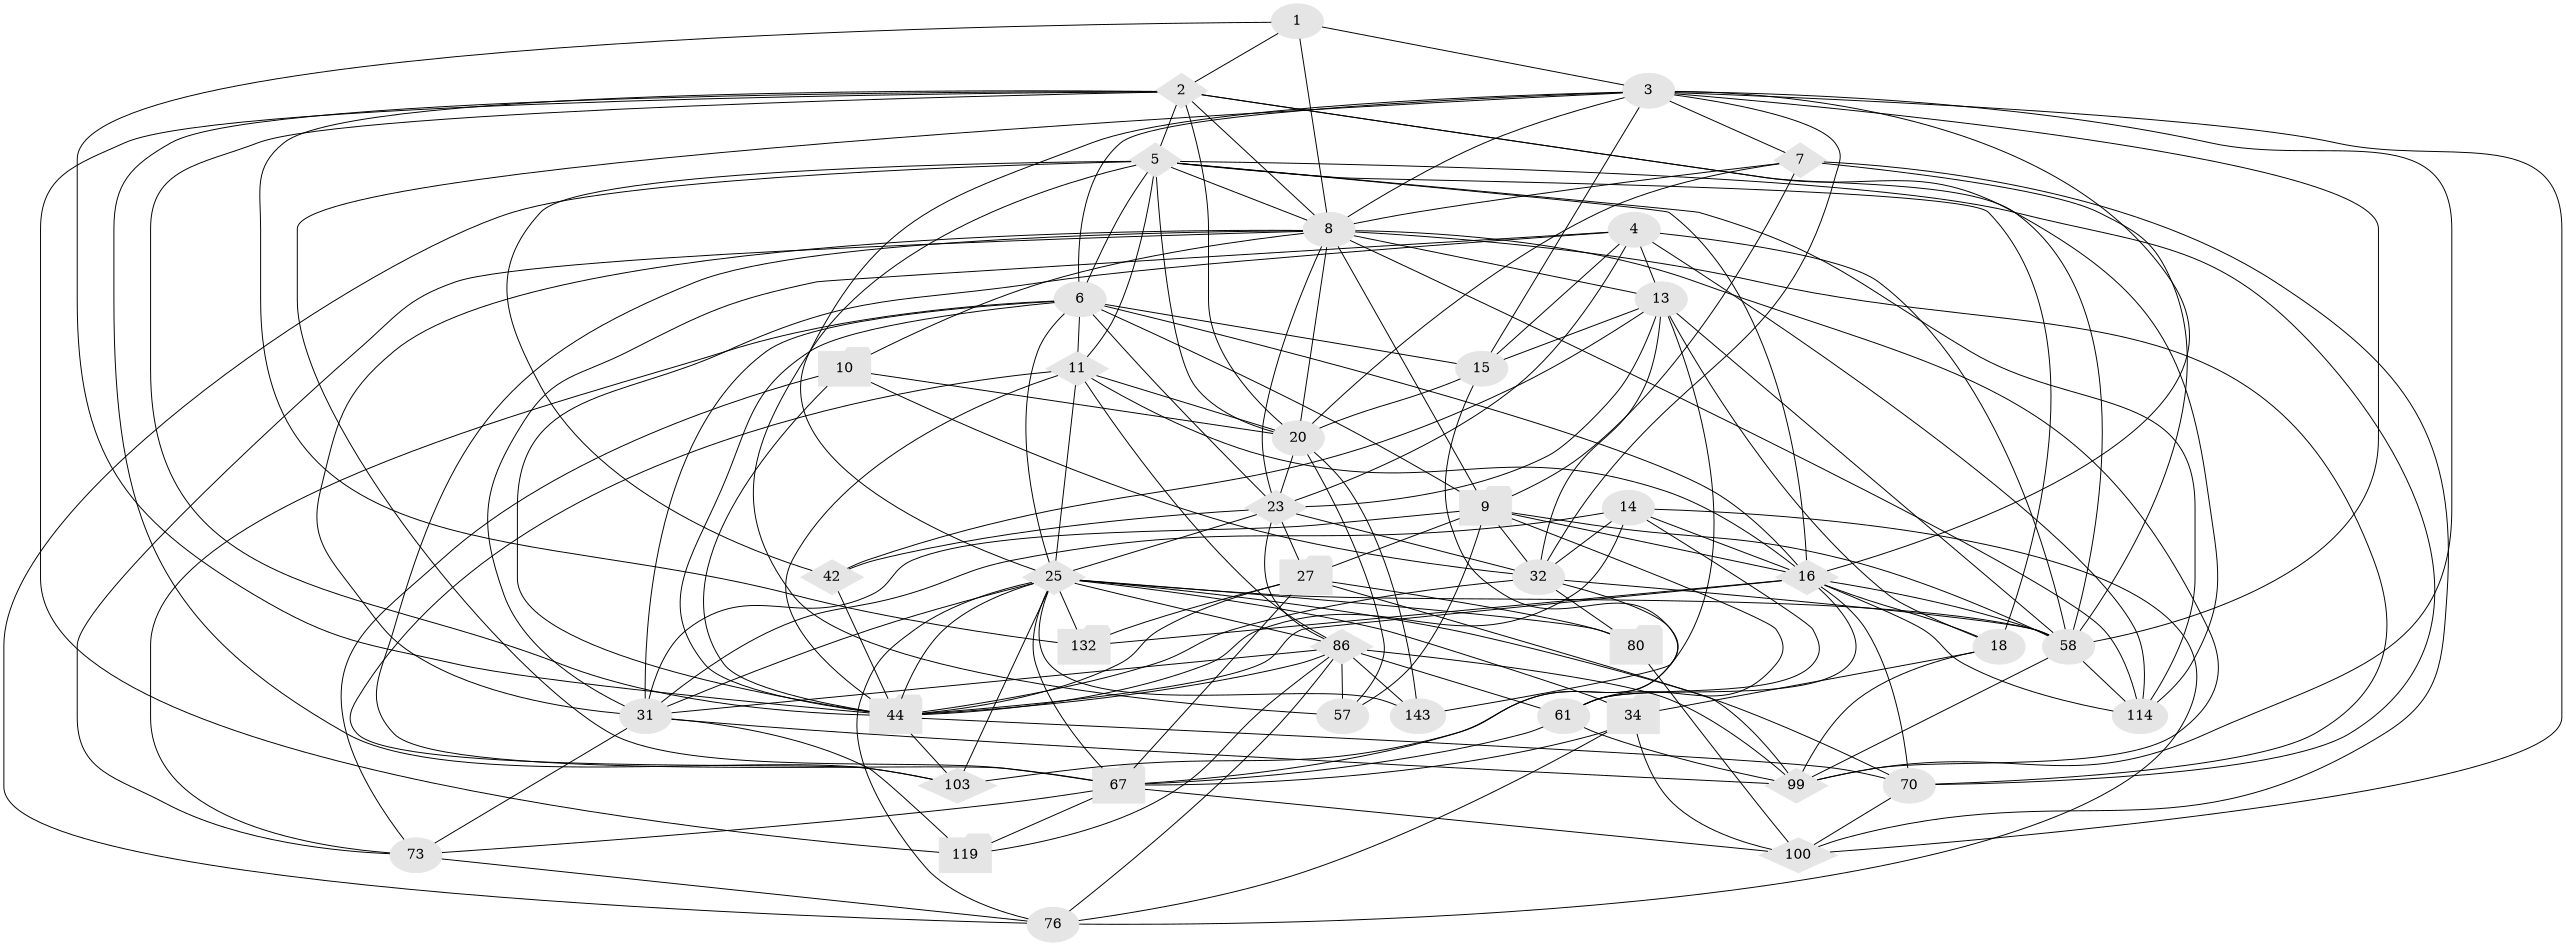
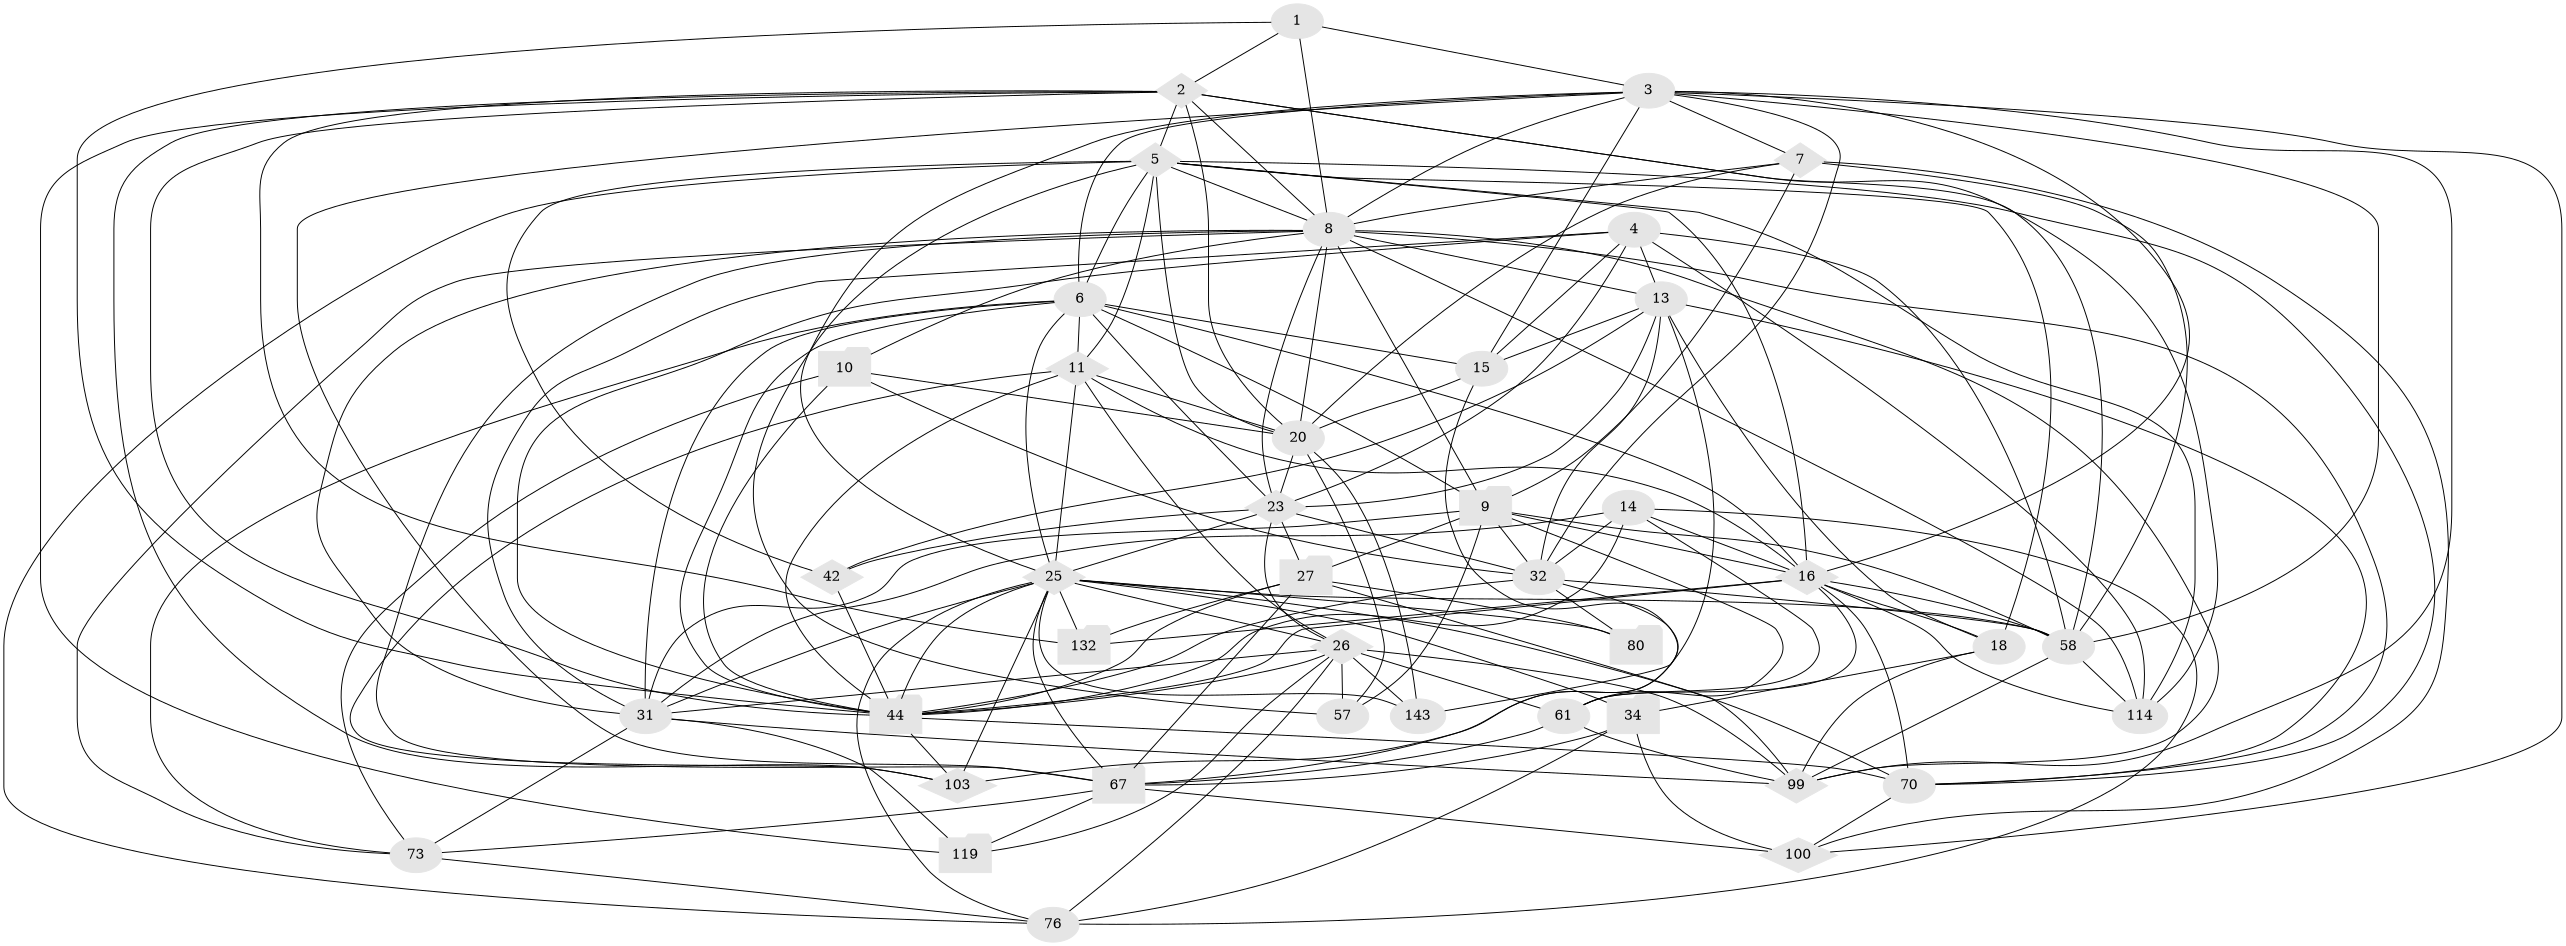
  graph {
    node [color=gray90 shape=ellipse style=filled]
    2 [shape=diamond super="+53"]
    8 [super="+49+127"]
    44 [shape=folder super="+56+47+46"]
    5 [shape=diamond super="+24+72+29"]
    20 [super="+22+129"]
    58 [super="+89+116+74"]
    103 [shape=diamond super="+122"]
    114 [super="+131"]
    119 [shape=folder]
    132 [shape=folder]
    1
    3 [super="+62+30+38+76"]
    6 [super="+60+37+17"]
    7 [shape=diamond super="+111"]
    15 [super="+64"]
    16 [shape=diamond super="+19"]
    25 [shape=diamond super="+45+107"]
    32 [super="+90+95"]
    67 [shape=folder super="+77+137+108"]
    99 [shape=diamond super="+135+140"]
    100 [shape=diamond super="+106"]
    13 [super="+125+75+93"]
    23 [shape=diamond super="+54"]
    31 [super="+35+88+33"]
    70 [super="+102"]
    9 [shape=folder super="+28"]
    73 [super="+109"]
    10 [shape=folder super="+51"]
    11 [shape=diamond super="+87+41"]
    18 [super="+50"]
    42 [shape=diamond]
    57
    n33 [label=76 super="+133"]
    143
    61 [super="+124"]
-   26 [shape=diamond super="+128+48" label=86]
+   26 [shape=diamond super="+128+48"]
    34 [shape=folder super="+115"]
    80 [shape=folder]
    4 [super="+66+12"]
    27 [shape=folder super="+36"]
    14 [super="+86"]
    2 -- 8
    2 -- 44
    2 -- 5
    2 -- 20
    2 -- 58
    2 -- 103
    2 -- 114
    2 -- 119
    2 -- 132
    8 -- 20
    8 -- 114
    8 -- 67
    8 -- 99
    8 -- 13
    8 -- 23
    8 -- 31
    8 -- 70
    8 -- 9
    8 -- 73
    8 -- 10
    44 -- 103
    44 -- 70
    5 -- 8
    5 -- 20
    5 -- 114
    5 -- 6
    5 -- 16
    5 -- 70
    5 -- 11
    5 -- 18
    5 -- 42
    5 -- 57
    5 -- n33
    20 -- 23
    20 -- 57
    20 -- 143
    58 -- 114
    58 -- 99
    1 -- 2
    1 -- 8
    1 -- 44
    1 -- 3
    3 -- 8
    3 -- 58 [weight=2]
    3 -- 6
    3 -- 7
    3 -- 15 [weight=2]
    3 -- 16
    3 -- 25
    3 -- 32
    3 -- 67
    3 -- 99
    3 -- 100
    6 -- 44 [weight=2]
    6 -- 15
    6 -- 16
    6 -- 25
    6 -- 23
    6 -- 31
    6 -- 9 [weight=3]
    6 -- 73
    6 -- 11
    7 -- 8
    7 -- 20
    7 -- 58
    7 -- 100
    7 -- 9
    15 -- 20
    15 -- 67
    16 -- 44
    16 -- 58 [weight=2]
    16 -- 114
    16 -- 132
    16 -- 70
    16 -- 18 [weight=2]
    16 -- 61
    25 -- 44 [weight=2]
    25 -- 58
    25 -- 103 [weight=2]
    25 -- 132
    25 -- 67
    25 -- 31
    25 -- 70
    25 -- n33
    25 -- 143
    25 -- 26 [weight=2]
    25 -- 34 [weight=2]
    25 -- 80
    32 -- 44
    32 -- 58
    32 -- 103
    32 -- 80
    67 -- 119
    67 -- 100
    67 -- 73
-   13 -- 58
+   13 -- 70
    13 -- 15
    13 -- 32
    13 -- 23
    13 -- 18
    13 -- 42
    13 -- 143
    23 -- 25
    23 -- 32
    23 -- 42
    23 -- 26
    23 -- 27
    31 -- 119
    31 -- 99
    31 -- 73
    70 -- 100
    9 -- 58
    9 -- 16
    9 -- 32
    9 -- 31
    9 -- 57
    9 -- 61
    9 -- 27
    73 -- n33
    10 -- 44 [weight=2]
    10 -- 20
    10 -- 32
    10 -- 73
    11 -- 44
    11 -- 20
    11 -- 103
    11 -- 16 [weight=2]
    11 -- 25
    11 -- 26
    18 -- 99
    18 -- 34
    42 -- 44
    61 -- 67
    61 -- 99
    26 -- 44
    26 -- 119
    26 -- 99
    26 -- 31
    26 -- 57
    26 -- n33
    26 -- 143
    26 -- 61
    34 -- 67
    34 -- 100
    34 -- n33
-   80 -- 100
    4 -- 44
    4 -- 58
    4 -- 114
    4 -- 15
    4 -- 13 [weight=2]
    4 -- 23
    4 -- 31
    27 -- 44
    27 -- 132
    27 -- 67
    27 -- 99
    27 -- 80
    14 -- 44
    14 -- 16
    14 -- 32
    14 -- 31
    14 -- n33
    14 -- 61
  }
